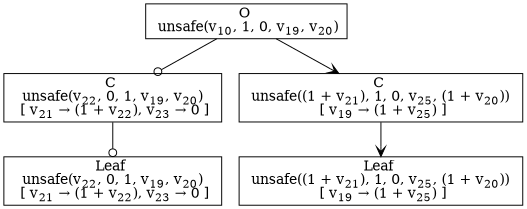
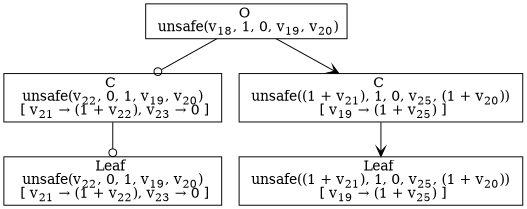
  digraph {
    rankdir=TB
    node [fillcolor=white shape=box style=filled]
    edge [arrowhead=odot]
-   n1 [label=<O <BR/> unsafe(v<SUB>10</SUB>, 1, 0, v<SUB>19</SUB>, v<SUB>20</SUB>)>]
+   n1 [label=<O <BR/> unsafe(v<SUB>18</SUB>, 1, 0, v<SUB>19</SUB>, v<SUB>20</SUB>)>]
    n2 [label=<C <BR/> unsafe(v<SUB>22</SUB>, 0, 1, v<SUB>19</SUB>, v<SUB>20</SUB>) <BR/>  [ v<SUB>21</SUB> &rarr; (1 + v<SUB>22</SUB>), v<SUB>23</SUB> &rarr; 0 ] >]
    n3 [label=<C <BR/> unsafe((1 + v<SUB>21</SUB>), 1, 0, v<SUB>25</SUB>, (1 + v<SUB>20</SUB>)) <BR/>  [ v<SUB>19</SUB> &rarr; (1 + v<SUB>25</SUB>) ] >]
    n4 [label=<Leaf <BR/> unsafe(v<SUB>22</SUB>, 0, 1, v<SUB>19</SUB>, v<SUB>20</SUB>) <BR/>  [ v<SUB>21</SUB> &rarr; (1 + v<SUB>22</SUB>), v<SUB>23</SUB> &rarr; 0 ] >]
    n5 [label=<Leaf <BR/> unsafe((1 + v<SUB>21</SUB>), 1, 0, v<SUB>25</SUB>, (1 + v<SUB>20</SUB>)) <BR/>  [ v<SUB>19</SUB> &rarr; (1 + v<SUB>25</SUB>) ] >]
    n1 -> n2
    n1 -> n3 [arrowhead=vee]
    n2 -> n4
    n3 -> n5 [arrowhead=vee]
  }
